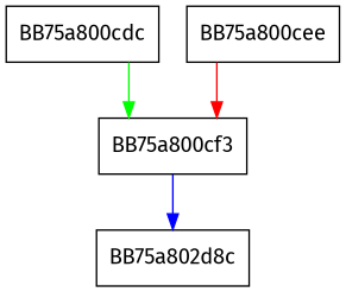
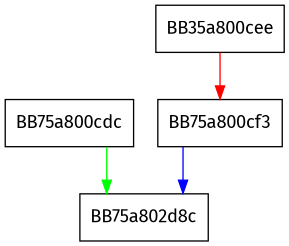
  digraph {
    fontname="Fira Sans"
    splines=ortho
    node [fontname="Fira Sans" shape=box]
    edge [fontname="Fira Sans"]
    BB75a800cdc
    BB75a800cf3
    n3 [label=BB75a802d8c]
-   BB75a800cee
-   BB75a800cdc -> BB75a800cf3 [color=green]
+   BB75a800cee [label=BB35a800cee]
+   BB75a800cdc -> n3 [color=green]
    BB75a800cf3 -> n3 [color=blue]
    BB75a800cee -> BB75a800cf3 [color=red]
  }
